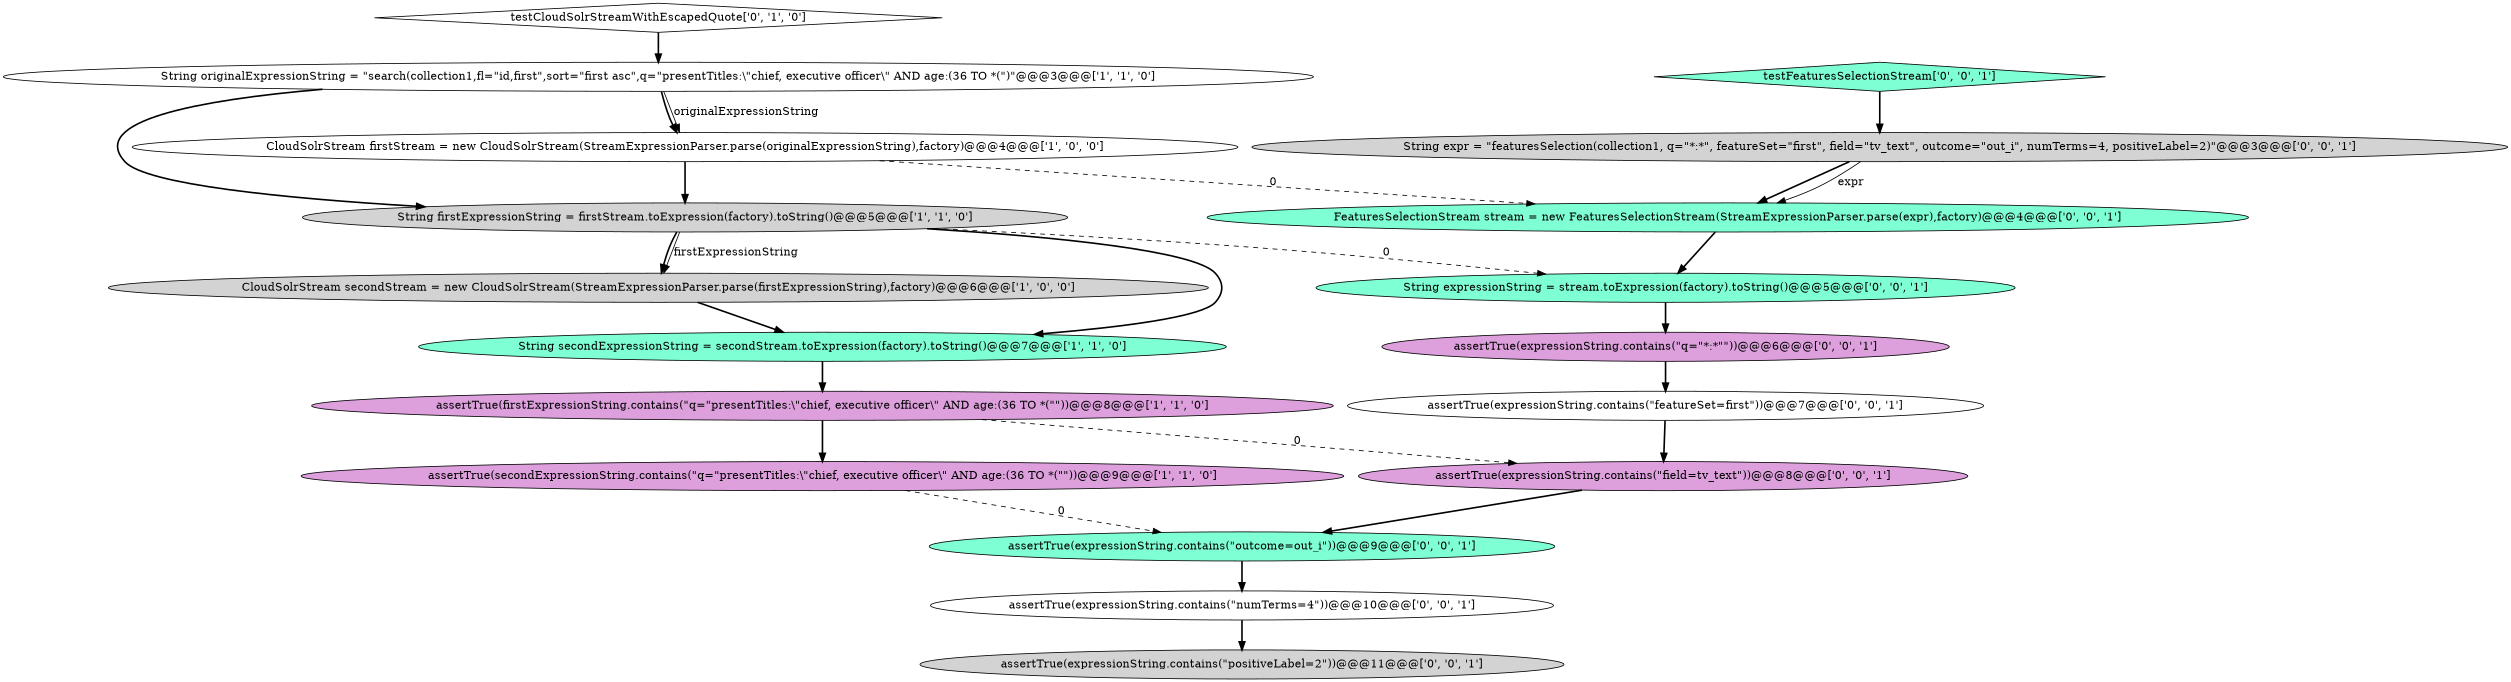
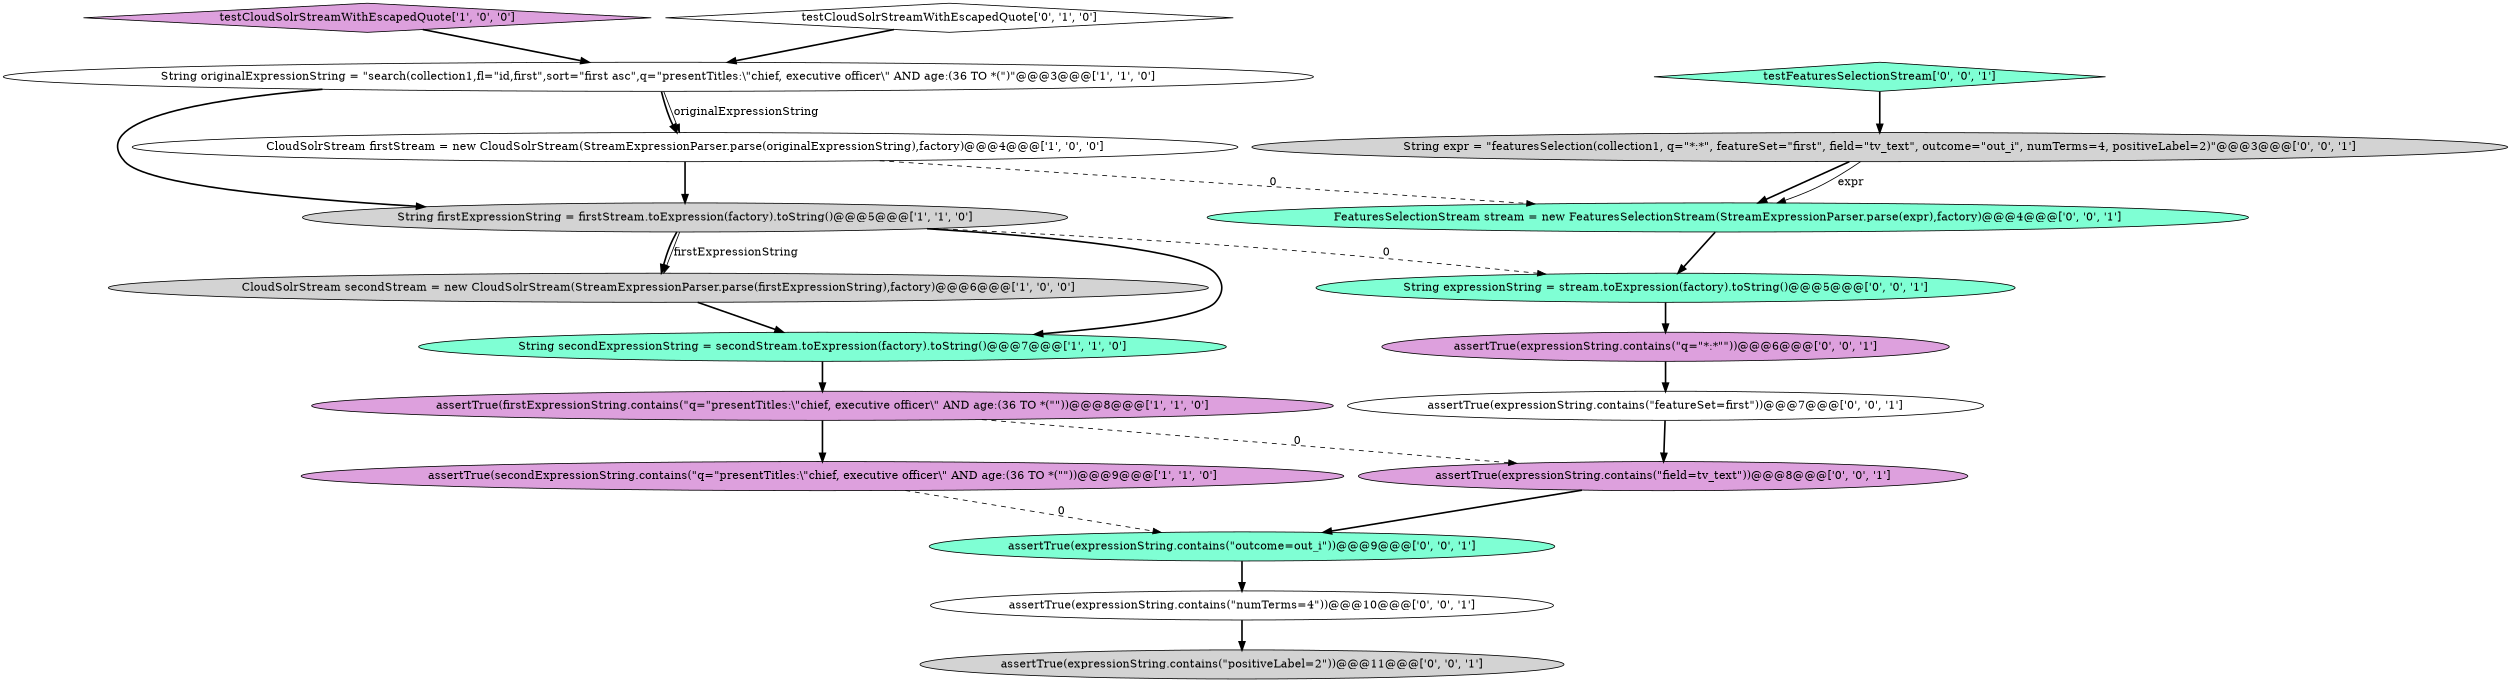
  digraph {
    node [fillcolor=white shape=ellipse style=filled]
    edge [style=bold]
    n1 [label="CloudSolrStream firstStream = new CloudSolrStream(StreamExpressionParser.parse(originalExpressionString),factory)@@@4@@@['1', '0', '0']"]
    n2 [fillcolor=aquamarine label="FeaturesSelectionStream stream = new FeaturesSelectionStream(StreamExpressionParser.parse(expr),factory)@@@4@@@['0', '0', '1']"]
    n3 [fillcolor=lightgrey label="String firstExpressionString = firstStream.toExpression(factory).toString()@@@5@@@['1', '1', '0']"]
    n4 [fillcolor=lightgrey label="CloudSolrStream secondStream = new CloudSolrStream(StreamExpressionParser.parse(firstExpressionString),factory)@@@6@@@['1', '0', '0']"]
    n5 [fillcolor=aquamarine label="String secondExpressionString = secondStream.toExpression(factory).toString()@@@7@@@['1', '1', '0']"]
    n6 [label="String originalExpressionString = \"search(collection1,fl=\"id,first\",sort=\"first asc\",q=\"presentTitles:\\\"chief, executive officer\\\" AND age:(36 TO *(\")\"@@@3@@@['1', '1', '0']"]
    n7 [fillcolor=plum label="assertTrue(secondExpressionString.contains(\"q=\"presentTitles:\\\"chief, executive officer\\\" AND age:(36 TO *(\"\"))@@@9@@@['1', '1', '0']"]
    n8 [fillcolor=aquamarine label="assertTrue(expressionString.contains(\"outcome=out_i\"))@@@9@@@['0', '0', '1']"]
    n9 [fillcolor=aquamarine label="String expressionString = stream.toExpression(factory).toString()@@@5@@@['0', '0', '1']"]
    n10 [fillcolor=plum label="assertTrue(expressionString.contains(\"q=\"*:*\"\"))@@@6@@@['0', '0', '1']"]
    n11 [fillcolor=plum label="assertTrue(firstExpressionString.contains(\"q=\"presentTitles:\\\"chief, executive officer\\\" AND age:(36 TO *(\"\"))@@@8@@@['1', '1', '0']"]
    n12 [fillcolor=plum label="assertTrue(expressionString.contains(\"field=tv_text\"))@@@8@@@['0', '0', '1']"]
+   n13 [fillcolor=plum label="testCloudSolrStreamWithEscapedQuote['1', '0', '0']" shape=diamond]
    n14 [fillcolor=lightgrey label="assertTrue(expressionString.contains(\"positiveLabel=2\"))@@@11@@@['0', '0', '1']"]
    n15 [label="assertTrue(expressionString.contains(\"numTerms=4\"))@@@10@@@['0', '0', '1']"]
    n16 [fillcolor=lightgrey label="String expr = \"featuresSelection(collection1, q=\"*:*\", featureSet=\"first\", field=\"tv_text\", outcome=\"out_i\", numTerms=4, positiveLabel=2)\"@@@3@@@['0', '0', '1']"]
    n17 [label="assertTrue(expressionString.contains(\"featureSet=first\"))@@@7@@@['0', '0', '1']"]
    n18 [label="testCloudSolrStreamWithEscapedQuote['0', '1', '0']" shape=diamond]
    n19 [fillcolor=aquamarine label="testFeaturesSelectionStream['0', '0', '1']" shape=diamond]
    n1 -> n2 [label=0 style=dashed]
    n1 -> n3
    n2 -> n9
    n3 -> n4 [label=firstExpressionString style=solid]
    n3 -> n4
    n3 -> n5
    n3 -> n9 [label=0 style=dashed]
    n4 -> n5
    n5 -> n11
    n6 -> n1 [label=originalExpressionString style=solid]
    n6 -> n1
    n6 -> n3
    n7 -> n8 [label=0 style=dashed]
    n8 -> n15
    n9 -> n10
    n10 -> n17
    n11 -> n7
    n11 -> n12 [label=0 style=dashed]
    n12 -> n8
+   n13 -> n6
    n15 -> n14
    n16 -> n2
    n16 -> n2 [label=expr style=solid]
    n17 -> n12
    n18 -> n6
    n19 -> n16
  }
